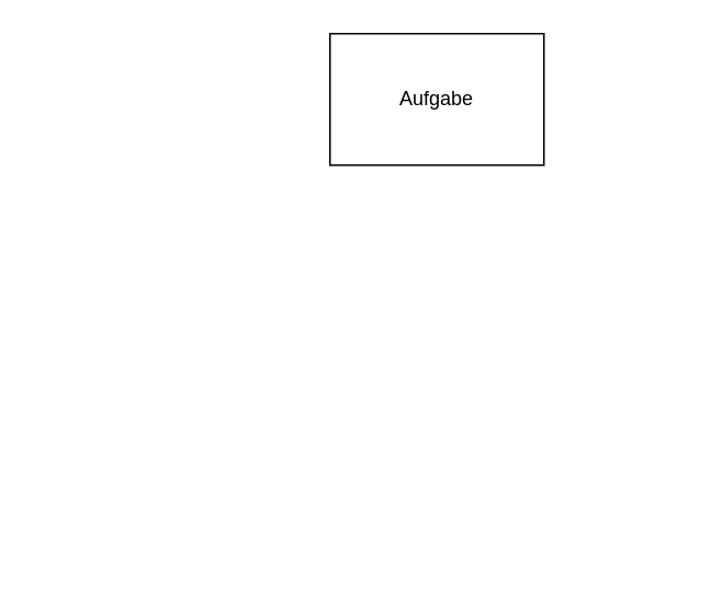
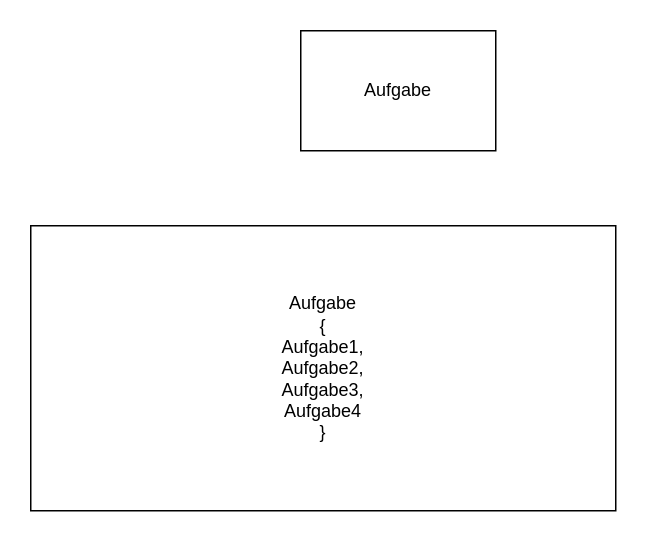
  <mxCell id="0" />
  <mxCell id="1" parent="0" />
  <mxCell id="2" value="Aufgabe" style="rounded=0;whiteSpace=wrap;html=1;" vertex="1" parent="1"><mxGeometry x="200" y="20" width="130" height="80" as="geometry" /></mxCell>
+ <mxCell id="3" value="Aufgabe&lt;div&gt;{&lt;div&gt;Aufgabe1,&lt;/div&gt;&lt;div&gt;Aufgabe2,&lt;/div&gt;&lt;div&gt;Aufgabe3,&lt;/div&gt;&lt;div&gt;Aufgabe4&lt;br&gt;&lt;div&gt;&lt;span style=&quot;background-color: initial;&quot;&gt;}&lt;/span&gt;&lt;/div&gt;&lt;/div&gt;&lt;/div&gt;" style="rounded=0;whiteSpace=wrap;html=1;" vertex="1" parent="1"><mxGeometry x="20" y="150" width="390" height="190" as="geometry" /></mxCell>
